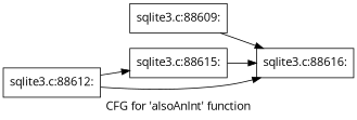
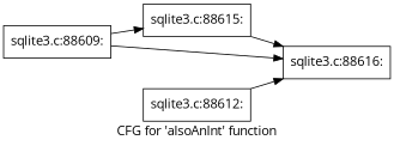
  digraph {
    fontname="Open Sans"
    label="CFG for 'alsoAnInt' function"
    rankdir=LR
    node [fontname="Open Sans" shape=record]
    edge [fontname="Open Sans"]
    n1 [label="{sqlite3.c:88609:}"]
    n2 [label="{sqlite3.c:88615:}"]
    n3 [label="{sqlite3.c:88616:}"]
    n4 [label="{sqlite3.c:88612:}"]
-   n4 -> n2
+   n1 -> n2
    n1 -> n3
    n2 -> n3
    n4 -> n3
  }
